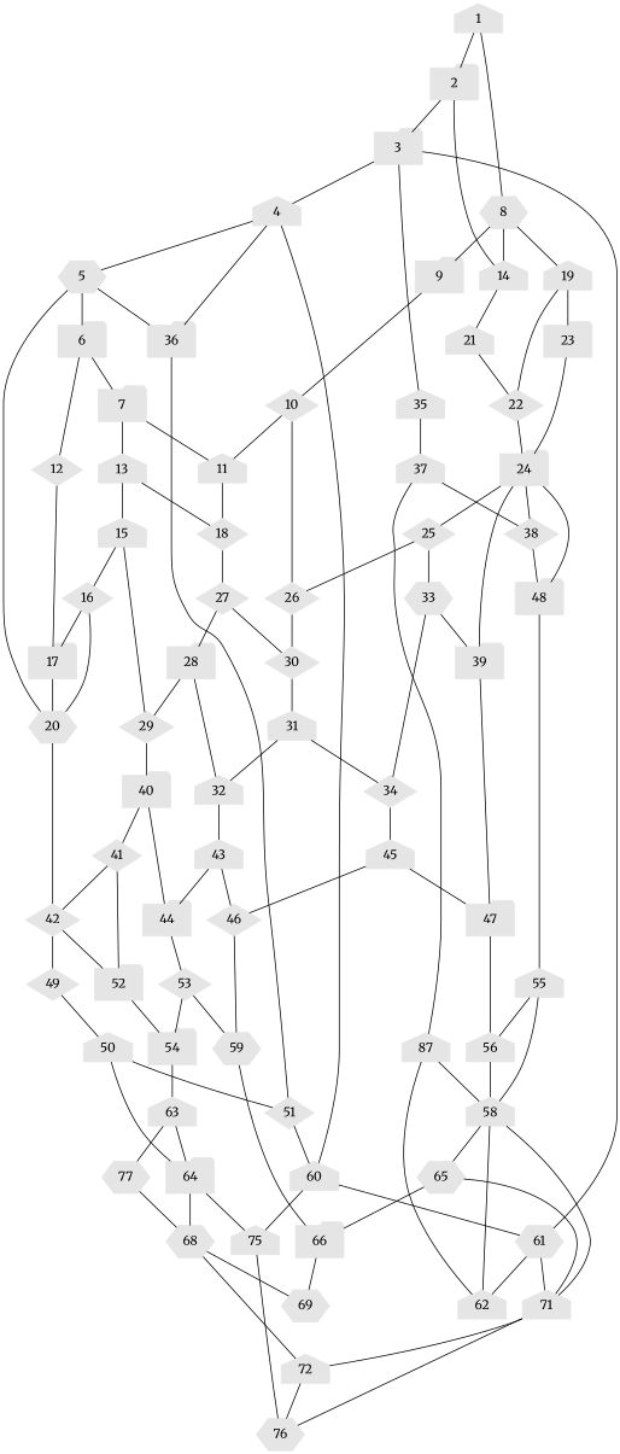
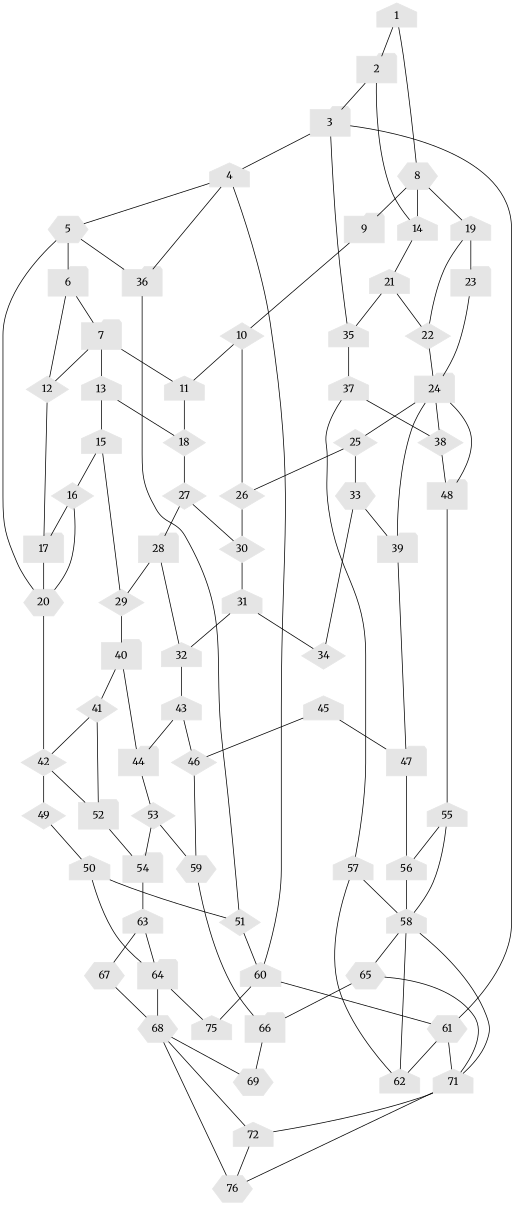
  graph {
    fontname=Merriweather
    node [color=gray90 fontname=Merriweather shape=house style=filled]
    edge [fontname=Merriweather weight=1.0]
    2 [shape=folder]
    1
    8 [shape=hexagon]
    3 [shape=folder]
    14
    9 [shape=folder]
    19
    4
    35
    61 [shape=hexagon]
    21
    5 [shape=hexagon]
    36 [shape=folder]
    60
    37
    62
    71
    6 [shape=folder]
    20 [shape=hexagon]
    51 [shape=diamond]
    n21 [label=75]
    7 [shape=folder]
    12 [shape=diamond]
    42 [shape=diamond]
    11
    13
    17 [shape=folder]
    18 [shape=diamond]
    15
    10 [shape=diamond]
    22 [shape=diamond]
    23 [shape=folder]
    26 [shape=diamond]
    30 [shape=diamond]
    27 [shape=diamond]
    16 [shape=diamond]
    29 [shape=diamond]
    40 [shape=folder]
    28 [shape=folder]
    24 [shape=folder]
    52 [shape=folder]
    49 [shape=diamond]
    25 [shape=diamond]
    38 [shape=diamond]
    39 [shape=folder]
    48 [shape=folder]
    33 [shape=hexagon]
    47 [shape=folder]
    55
    34 [shape=diamond]
    31
    32
    43
    41 [shape=diamond]
    44 [shape=folder]
    45
    46 [shape=diamond]
-   57 [label=87]
+   57
    58
    56
    53 [shape=diamond]
    54 [shape=folder]
    50
    59 [shape=hexagon]
    66 [shape=folder]
    64 [shape=folder]
    68 [shape=hexagon]
    63
-   67 [shape=hexagon label=77]
+   67 [shape=hexagon]
    65 [shape=hexagon]
    72
    n72 [label=76 shape=hexagon]
    69 [shape=hexagon]
    2 -- 3
    2 -- 14
    1 -- 2
    1 -- 8
    8 -- 14
    8 -- 9 [weight=2.0]
    8 -- 19 [weight=2.0]
    3 -- 4
    3 -- 35
    3 -- 61
    14 -- 21
    9 -- 10
    19 -- 22
    19 -- 23 [weight=2.0]
    4 -- 5
    4 -- 36
    4 -- 60
    35 -- 37
    61 -- 62
    61 -- 71
+   21 -- 35
    21 -- 22
    5 -- 36
    5 -- 6
    5 -- 20 [weight=2.0]
    36 -- 51
    60 -- 61
    60 -- n21
    37 -- 38
    37 -- 57
    71 -- 72
    71 -- n72
    6 -- 7
    6 -- 12
    20 -- 42 [weight=2.0]
    51 -- 60
-   n21 -- n72
+   68 -- n72
+   7 -- 12
    7 -- 11
    7 -- 13 [weight=2.0]
    12 -- 17
    42 -- 52
    42 -- 49 [weight=2.0]
    11 -- 18
    13 -- 18
    13 -- 15
    17 -- 20
    18 -- 27
    15 -- 16
    15 -- 29
    10 -- 11
    10 -- 26
    22 -- 24
    23 -- 24
    26 -- 30
    30 -- 31
    27 -- 30
    27 -- 28
    16 -- 20
    16 -- 17
    29 -- 40
    40 -- 41
    40 -- 44
    28 -- 29
    28 -- 32
    24 -- 25
    24 -- 38
    24 -- 39
    24 -- 48
    52 -- 54
    49 -- 50
    25 -- 26
    25 -- 33
    38 -- 48
    39 -- 47
    48 -- 55
    33 -- 39
    33 -- 34
    47 -- 56
    55 -- 58
    55 -- 56
-   34 -- 45
    31 -- 34
    31 -- 32
    32 -- 43
    43 -- 44
    43 -- 46
    41 -- 42
    41 -- 52
    44 -- 53
    45 -- 47
    45 -- 46
    46 -- 59
    57 -- 62
    57 -- 58
    58 -- 62
    58 -- 71
    58 -- 65
    56 -- 58
    53 -- 54
    53 -- 59
    54 -- 63
    50 -- 51
    50 -- 64
    59 -- 66
    66 -- 69
    64 -- n21
    64 -- 68
    68 -- 72
    68 -- 69 [weight=2.0]
    63 -- 64
    63 -- 67
    67 -- 68 [weight=2.0]
    65 -- 71
    65 -- 66
    72 -- n72
  }
